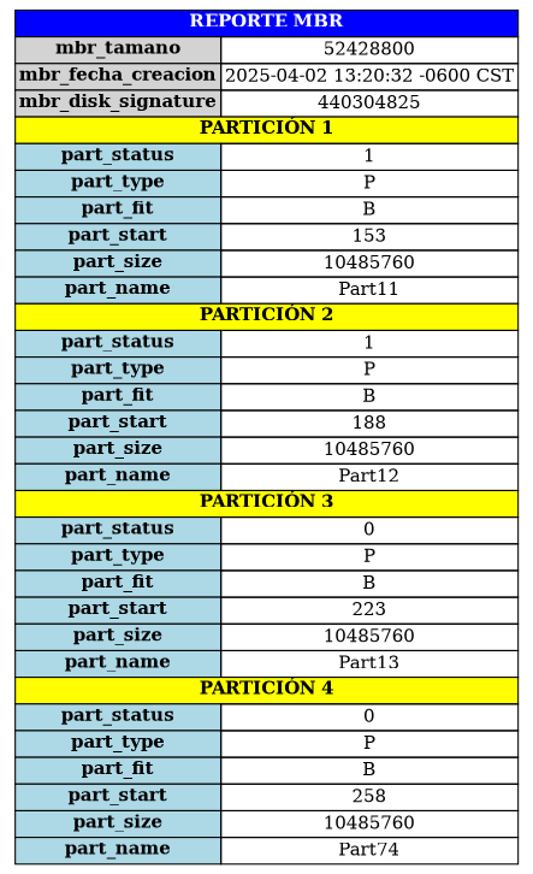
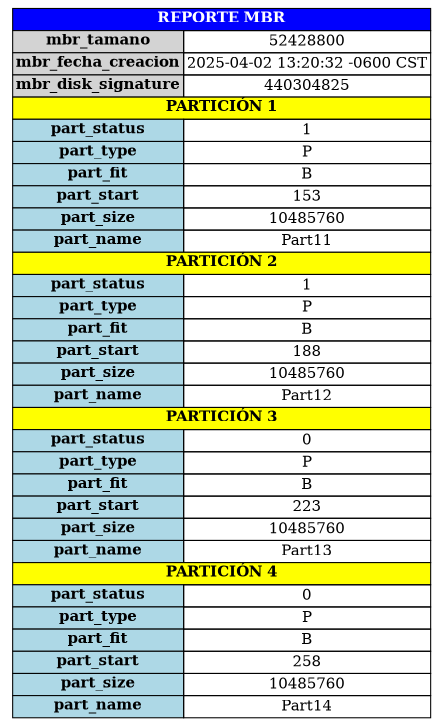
  digraph {
-   n1 [label=<             <table border="0" cellborder="1" cellspacing="0">                 <tr><td colspan="2" bgcolor="blue"><font color="white"><b>REPORTE MBR</b></font></td></tr>                 <tr><td bgcolor="lightgray"><b>mbr_tamano</b></td><td>52428800</td></tr>                 <tr><td bgcolor="lightgray"><b>mbr_fecha_creacion</b></td><td>2025-04-02 13:20:32 -0600 CST</td></tr>                 <tr><td bgcolor="lightgray"><b>mbr_disk_signature</b></td><td>440304825</td></tr>              				<tr><td colspan="2" bgcolor="yellow"><b>PARTICIÓN 1</b></td></tr> 				<tr><td bgcolor="lightblue"><b>part_status</b></td><td>1</td></tr> 				<tr><td bgcolor="lightblue"><b>part_type</b></td><td>P</td></tr> 				<tr><td bgcolor="lightblue"><b>part_fit</b></td><td>B</td></tr> 				<tr><td bgcolor="lightblue"><b>part_start</b></td><td>153</td></tr> 				<tr><td bgcolor="lightblue"><b>part_size</b></td><td>10485760</td></tr> 				<tr><td bgcolor="lightblue"><b>part_name</b></td><td>Part11</td></tr> 			 				<tr><td colspan="2" bgcolor="yellow"><b>PARTICIÓN 2</b></td></tr> 				<tr><td bgcolor="lightblue"><b>part_status</b></td><td>1</td></tr> 				<tr><td bgcolor="lightblue"><b>part_type</b></td><td>P</td></tr> 				<tr><td bgcolor="lightblue"><b>part_fit</b></td><td>B</td></tr> 				<tr><td bgcolor="lightblue"><b>part_start</b></td><td>188</td></tr> 				<tr><td bgcolor="lightblue"><b>part_size</b></td><td>10485760</td></tr> 				<tr><td bgcolor="lightblue"><b>part_name</b></td><td>Part12</td></tr> 			 				<tr><td colspan="2" bgcolor="yellow"><b>PARTICIÓN 3</b></td></tr> 				<tr><td bgcolor="lightblue"><b>part_status</b></td><td>0</td></tr> 				<tr><td bgcolor="lightblue"><b>part_type</b></td><td>P</td></tr> 				<tr><td bgcolor="lightblue"><b>part_fit</b></td><td>B</td></tr> 				<tr><td bgcolor="lightblue"><b>part_start</b></td><td>223</td></tr> 				<tr><td bgcolor="lightblue"><b>part_size</b></td><td>10485760</td></tr> 				<tr><td bgcolor="lightblue"><b>part_name</b></td><td>Part13</td></tr> 			 				<tr><td colspan="2" bgcolor="yellow"><b>PARTICIÓN 4</b></td></tr> 				<tr><td bgcolor="lightblue"><b>part_status</b></td><td>0</td></tr> 				<tr><td bgcolor="lightblue"><b>part_type</b></td><td>P</td></tr> 				<tr><td bgcolor="lightblue"><b>part_fit</b></td><td>B</td></tr> 				<tr><td bgcolor="lightblue"><b>part_start</b></td><td>258</td></tr> 				<tr><td bgcolor="lightblue"><b>part_size</b></td><td>10485760</td></tr> 				<tr><td bgcolor="lightblue"><b>part_name</b></td><td>Part74</td></tr> 			</table>> shape=plaintext]
+   n1 [label=<             <table border="0" cellborder="1" cellspacing="0">                 <tr><td colspan="2" bgcolor="blue"><font color="white"><b>REPORTE MBR</b></font></td></tr>                 <tr><td bgcolor="lightgray"><b>mbr_tamano</b></td><td>52428800</td></tr>                 <tr><td bgcolor="lightgray"><b>mbr_fecha_creacion</b></td><td>2025-04-02 13:20:32 -0600 CST</td></tr>                 <tr><td bgcolor="lightgray"><b>mbr_disk_signature</b></td><td>440304825</td></tr>              				<tr><td colspan="2" bgcolor="yellow"><b>PARTICIÓN 1</b></td></tr> 				<tr><td bgcolor="lightblue"><b>part_status</b></td><td>1</td></tr> 				<tr><td bgcolor="lightblue"><b>part_type</b></td><td>P</td></tr> 				<tr><td bgcolor="lightblue"><b>part_fit</b></td><td>B</td></tr> 				<tr><td bgcolor="lightblue"><b>part_start</b></td><td>153</td></tr> 				<tr><td bgcolor="lightblue"><b>part_size</b></td><td>10485760</td></tr> 				<tr><td bgcolor="lightblue"><b>part_name</b></td><td>Part11</td></tr> 			 				<tr><td colspan="2" bgcolor="yellow"><b>PARTICIÓN 2</b></td></tr> 				<tr><td bgcolor="lightblue"><b>part_status</b></td><td>1</td></tr> 				<tr><td bgcolor="lightblue"><b>part_type</b></td><td>P</td></tr> 				<tr><td bgcolor="lightblue"><b>part_fit</b></td><td>B</td></tr> 				<tr><td bgcolor="lightblue"><b>part_start</b></td><td>188</td></tr> 				<tr><td bgcolor="lightblue"><b>part_size</b></td><td>10485760</td></tr> 				<tr><td bgcolor="lightblue"><b>part_name</b></td><td>Part12</td></tr> 			 				<tr><td colspan="2" bgcolor="yellow"><b>PARTICIÓN 3</b></td></tr> 				<tr><td bgcolor="lightblue"><b>part_status</b></td><td>0</td></tr> 				<tr><td bgcolor="lightblue"><b>part_type</b></td><td>P</td></tr> 				<tr><td bgcolor="lightblue"><b>part_fit</b></td><td>B</td></tr> 				<tr><td bgcolor="lightblue"><b>part_start</b></td><td>223</td></tr> 				<tr><td bgcolor="lightblue"><b>part_size</b></td><td>10485760</td></tr> 				<tr><td bgcolor="lightblue"><b>part_name</b></td><td>Part13</td></tr> 			 				<tr><td colspan="2" bgcolor="yellow"><b>PARTICIÓN 4</b></td></tr> 				<tr><td bgcolor="lightblue"><b>part_status</b></td><td>0</td></tr> 				<tr><td bgcolor="lightblue"><b>part_type</b></td><td>P</td></tr> 				<tr><td bgcolor="lightblue"><b>part_fit</b></td><td>B</td></tr> 				<tr><td bgcolor="lightblue"><b>part_start</b></td><td>258</td></tr> 				<tr><td bgcolor="lightblue"><b>part_size</b></td><td>10485760</td></tr> 				<tr><td bgcolor="lightblue"><b>part_name</b></td><td>Part14</td></tr> 			</table>> shape=plaintext]
  }
